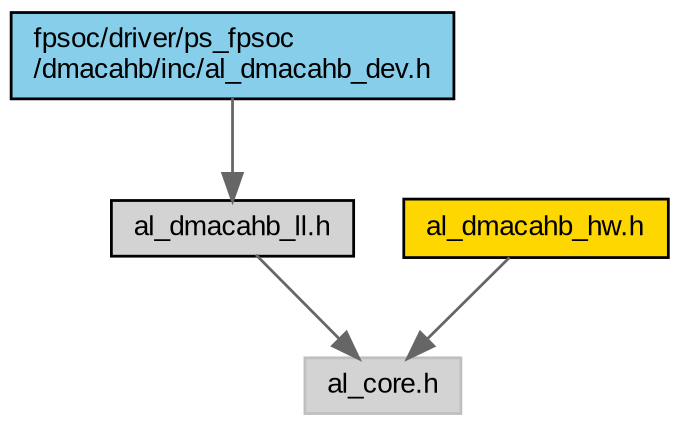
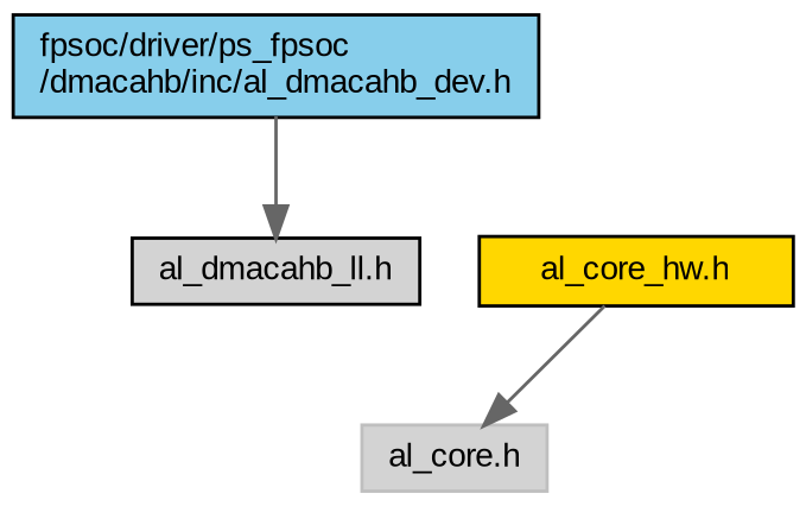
  digraph {
    fontname="Liberation Sans"
    node [color=black fillcolor=lightgrey fontname="Liberation Sans" fontsize=10 shape=record style=filled]
    edge [color=gray40 fontname="Liberation Sans" fontsize=10 labelfontname=Helvetica labelfontsize=10 style=solid]
    n1 [fillcolor=skyblue fontcolor=black height=0.2 label="fpsoc/driver/ps_fpsoc\l/dmacahb/inc/al_dmacahb_dev.h" width=0.4]
    n2 [height=0.2 label="al_dmacahb_ll.h" width=0.4]
    n3 [color=grey75 height=0.2 label="al_core.h" width=0.4]
-   n4 [fillcolor=gold height=0.2 label="al_dmacahb_hw.h" width=0.4]
+   n4 [fillcolor=gold height=0.2 label="al_core_hw.h" width=0.4]
    n1 -> n2
-   n2 -> n3
    n4 -> n3
  }
